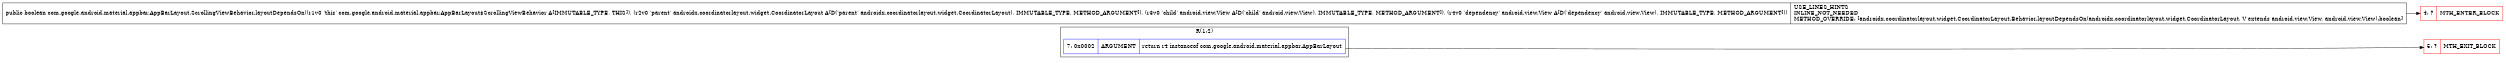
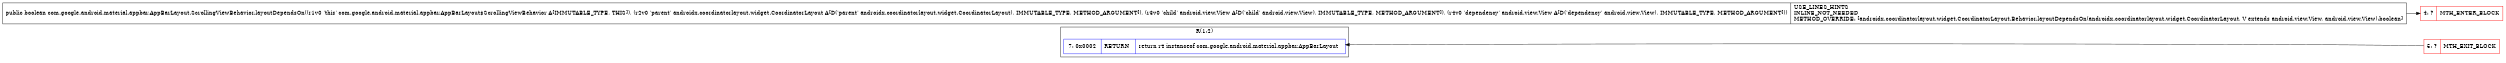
  digraph {
    rankdir=LR
    node [color=red shape=record]
-   n1 [color=blue label="{7\:\ 0x0002|ARGUMENT\l|return r4 instanceof com.google.android.material.appbar.AppBarLayout\l}"]
+   n1 [color=blue label="{7\:\ 0x0002|RETURN\l|return r4 instanceof com.google.android.material.appbar.AppBarLayout\l}"]
    n2 [label="{5\:\ ?|MTH_EXIT_BLOCK\l}"]
    n3 [label="{4\:\ ?|MTH_ENTER_BLOCK\l}"]
    n4 [label="{public boolean com.google.android.material.appbar.AppBarLayout.ScrollingViewBehavior.layoutDependsOn((r1v0 'this' com.google.android.material.appbar.AppBarLayout$ScrollingViewBehavior A[IMMUTABLE_TYPE, THIS]), (r2v0 'parent' androidx.coordinatorlayout.widget.CoordinatorLayout A[D('parent' androidx.coordinatorlayout.widget.CoordinatorLayout), IMMUTABLE_TYPE, METHOD_ARGUMENT]), (r3v0 'child' android.view.View A[D('child' android.view.View), IMMUTABLE_TYPE, METHOD_ARGUMENT]), (r4v0 'dependency' android.view.View A[D('dependency' android.view.View), IMMUTABLE_TYPE, METHOD_ARGUMENT]))  | USE_LINES_HINTS\lINLINE_NOT_NEEDED\lMETHOD_OVERRIDE: [androidx.coordinatorlayout.widget.CoordinatorLayout.Behavior.layoutDependsOn(androidx.coordinatorlayout.widget.CoordinatorLayout, V extends android.view.View, android.view.View):boolean]\l}" color=""]
    subgraph cluster_1 {
      label="R(1:2)"
      n1
    }
-   n1 -> n2
+   n2 -> n1
    n4 -> n3
  }
